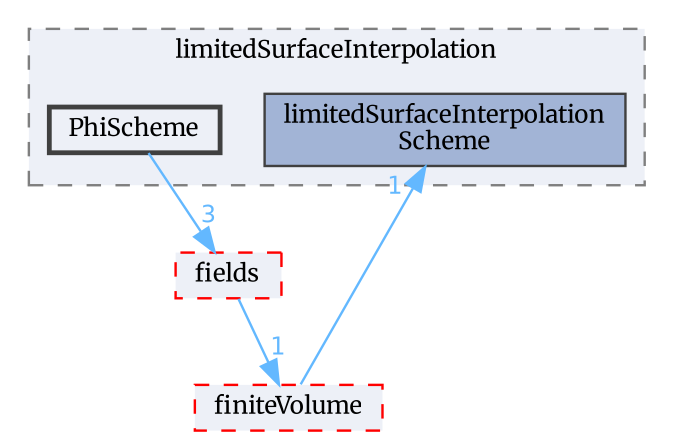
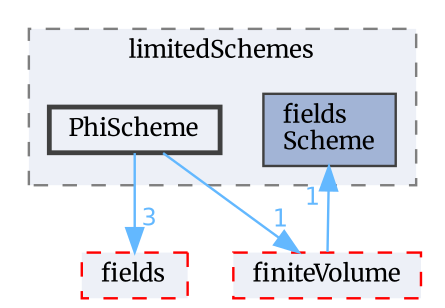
  digraph {
    compound=true
    fontname=Merriweather
    node [color=grey25 fillcolor="#edf0f7" fontname=Merriweather fontsize=10 shape=box style="filled,dashed"]
    edge [color=steelblue1 fontcolor=steelblue1 fontname=Merriweather fontsize=10 headlabel=1 labeldistance=1.5 labelfontname=Helvetica labelfontsize=10]
-   n1 [fillcolor="#a2b4d6" height=0.2 label="limitedSurfaceInterpolation\lScheme" style=filled width=0.4]
+   n1 [fillcolor="#a2b4d6" height=0.2 label="fields\lScheme" style=filled width=0.4]
    n2 [height=0.2 label=PhiScheme style="filled,bold" width=0.4]
    n3 [color=red height=0.2 label=fields width=0.4]
    n4 [color=red height=0.2 label=finiteVolume width=0.4]
    subgraph cluster_1 {
      bgcolor="#edf0f7"
      fontsize=10
-     label=limitedSurfaceInterpolation
+     label=limitedSchemes
      pencolor=grey50
      style="filled,dashed"
      n1
      n2
    }
    n2 -> n3 [headlabel=3]
-   n3 -> n4
+   n2 -> n4
    n4 -> n1
  }
